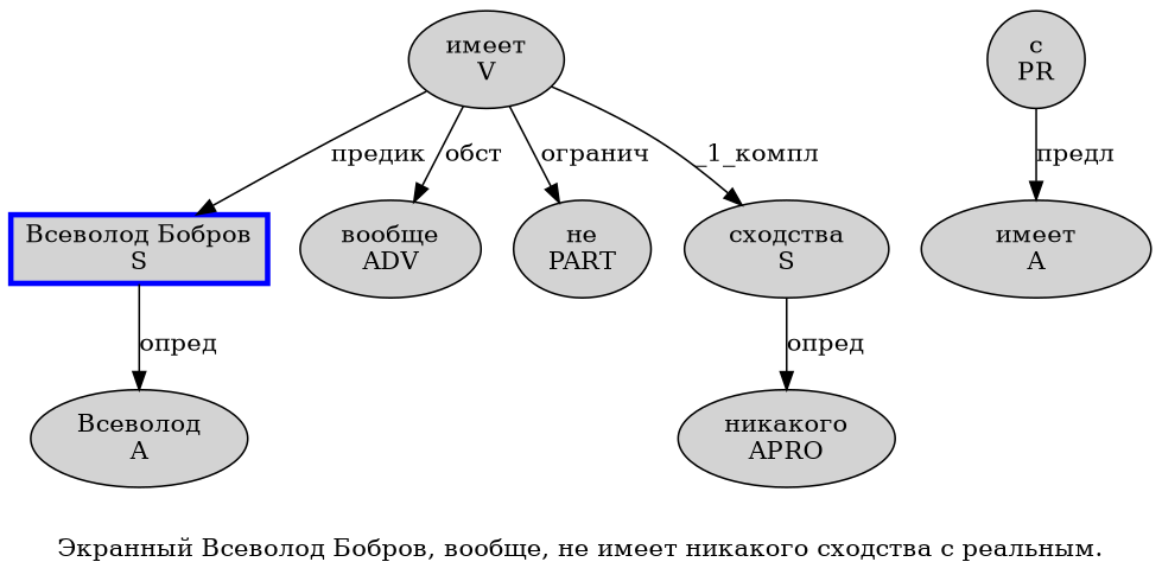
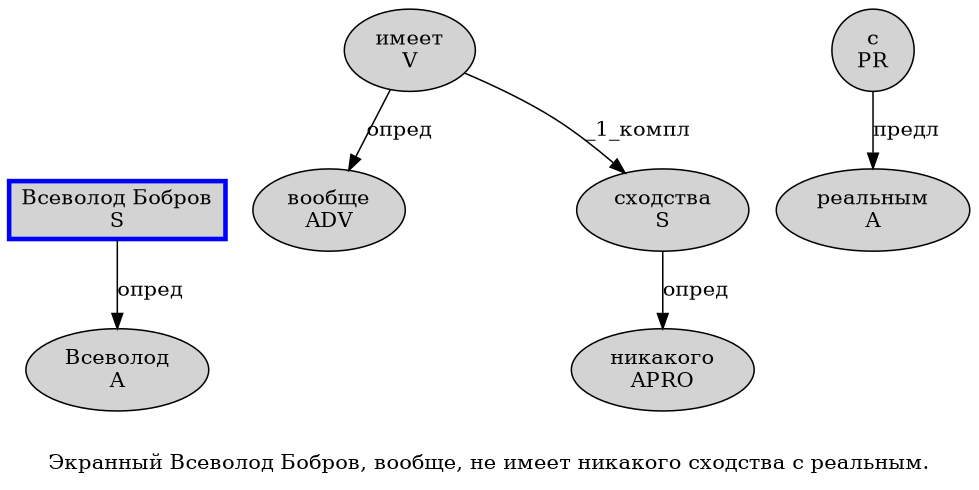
  digraph {
    label="Экранный Всеволод Бобров, вообще, не имеет никакого сходства с реальным."
    node [fillcolor=lightgray penwidth=1 shape=ellipse style=filled]
    n1 [label="Всеволод\nA"]
    n2 [color=blue label="Всеволод Бобров\nS" penwidth=3 shape=box]
    n3 [label="вообще\nADV"]
-   n4 [label="не\nPART"]
    n5 [label="имеет\nV"]
    n6 [label="сходства\nS"]
    n7 [label="никакого\nAPRO"]
    n8 [label="с\nPR"]
-   n9 [label="имеет\nA"]
+   n9 [label="реальным\nA"]
    n2 -> n1 [label="опред"]
-   n5 -> n2 [label="предик"]
-   n5 -> n3 [label="обст"]
-   n5 -> n4 [label="огранич"]
+   n5 -> n3 [label="опред"]
    n5 -> n6 [label="_1_компл"]
    n6 -> n7 [label="опред"]
    n8 -> n9 [label="предл"]
  }
